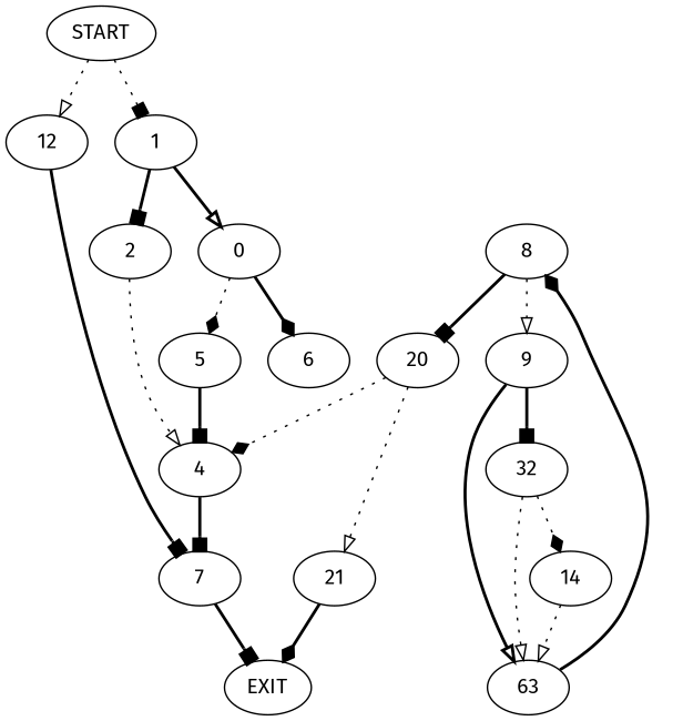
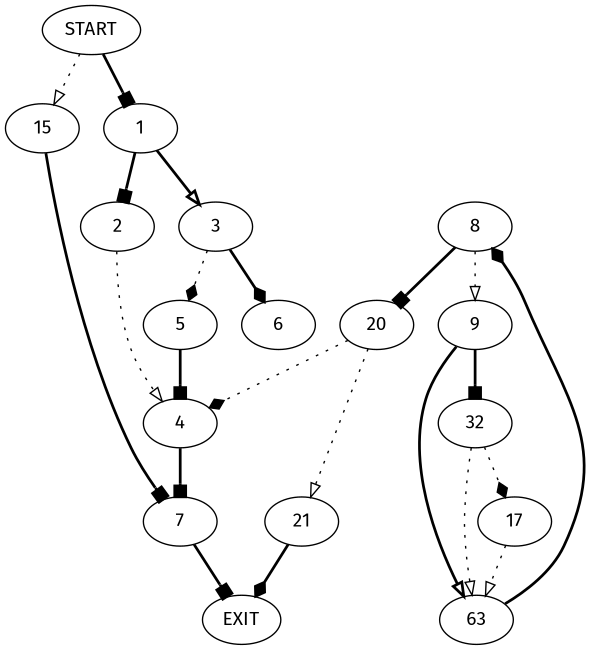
  digraph {
    fontname="Fira Sans"
    node [fontname="Fira Sans"]
    edge [arrowhead=box fontname="Fira Sans" style=bold]
    n1 [label=START]
    1
-   15 [label=12]
+   15
    2
-   3 [label=0]
+   3
    7
    n7 [label=EXIT]
    4
    5
    6
    8
    9
    n13 [label=20]
    n14 [label=32]
    n15 [label=63]
    n16 [label=21]
-   14
-   n1 -> 1 [style=dotted]
+   14 [label=17]
+   n1 -> 1
    n1 -> 15 [arrowhead=onormal style=dotted]
    1 -> 2
    1 -> 3 [arrowhead=onormal]
    15 -> 7
    2 -> 4 [arrowhead=onormal style=dotted]
    3 -> 5 [arrowhead=diamond style=dotted]
    3 -> 6 [arrowhead=diamond]
    7 -> n7
    4 -> 7
    5 -> 4
    8 -> 9 [arrowhead=onormal style=dotted]
    8 -> n13
    9 -> n14
    9 -> n15 [arrowhead=onormal]
    n13 -> 4 [arrowhead=diamond style=dotted]
    n13 -> n16 [arrowhead=onormal style=dotted]
    n14 -> n15 [arrowhead=onormal style=dotted]
    n14 -> 14 [arrowhead=diamond style=dotted]
    n15 -> 8 [arrowhead=diamond]
    n16 -> n7 [arrowhead=diamond]
    14 -> n15 [arrowhead=onormal style=dotted]
  }
